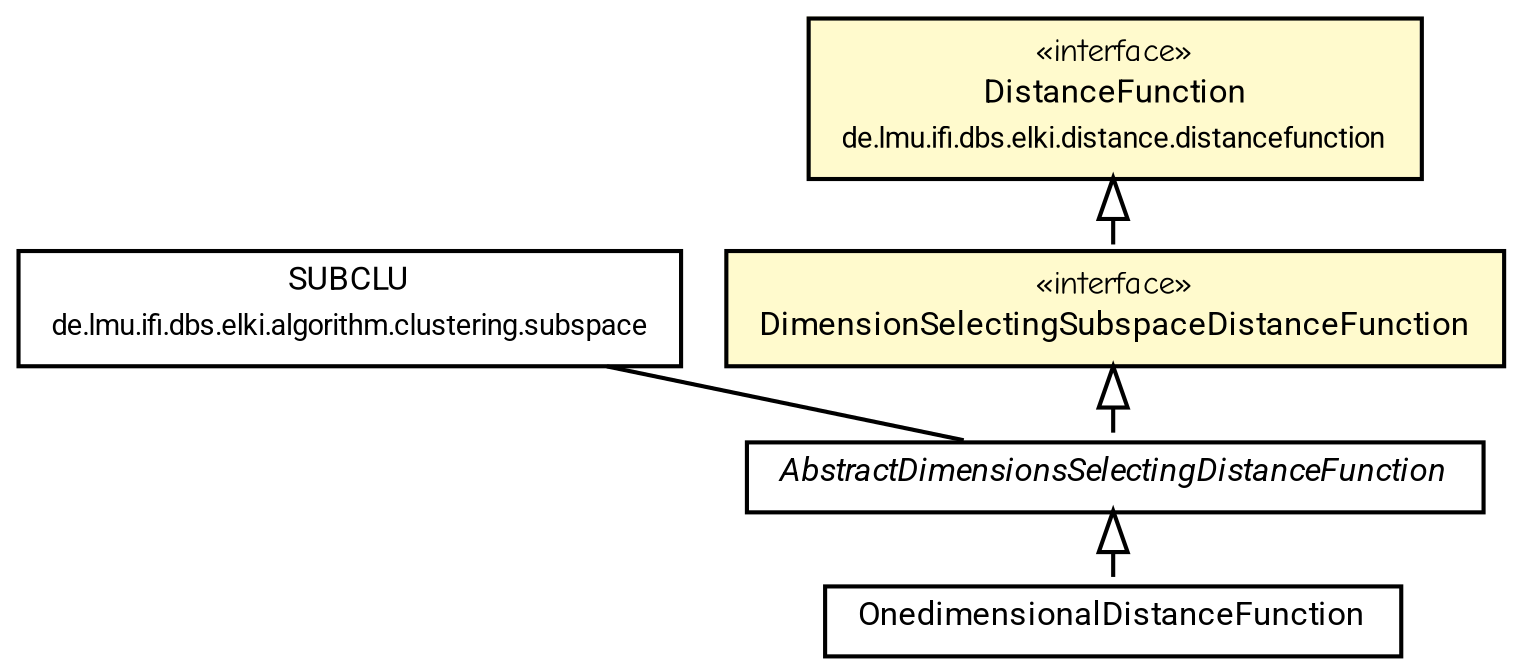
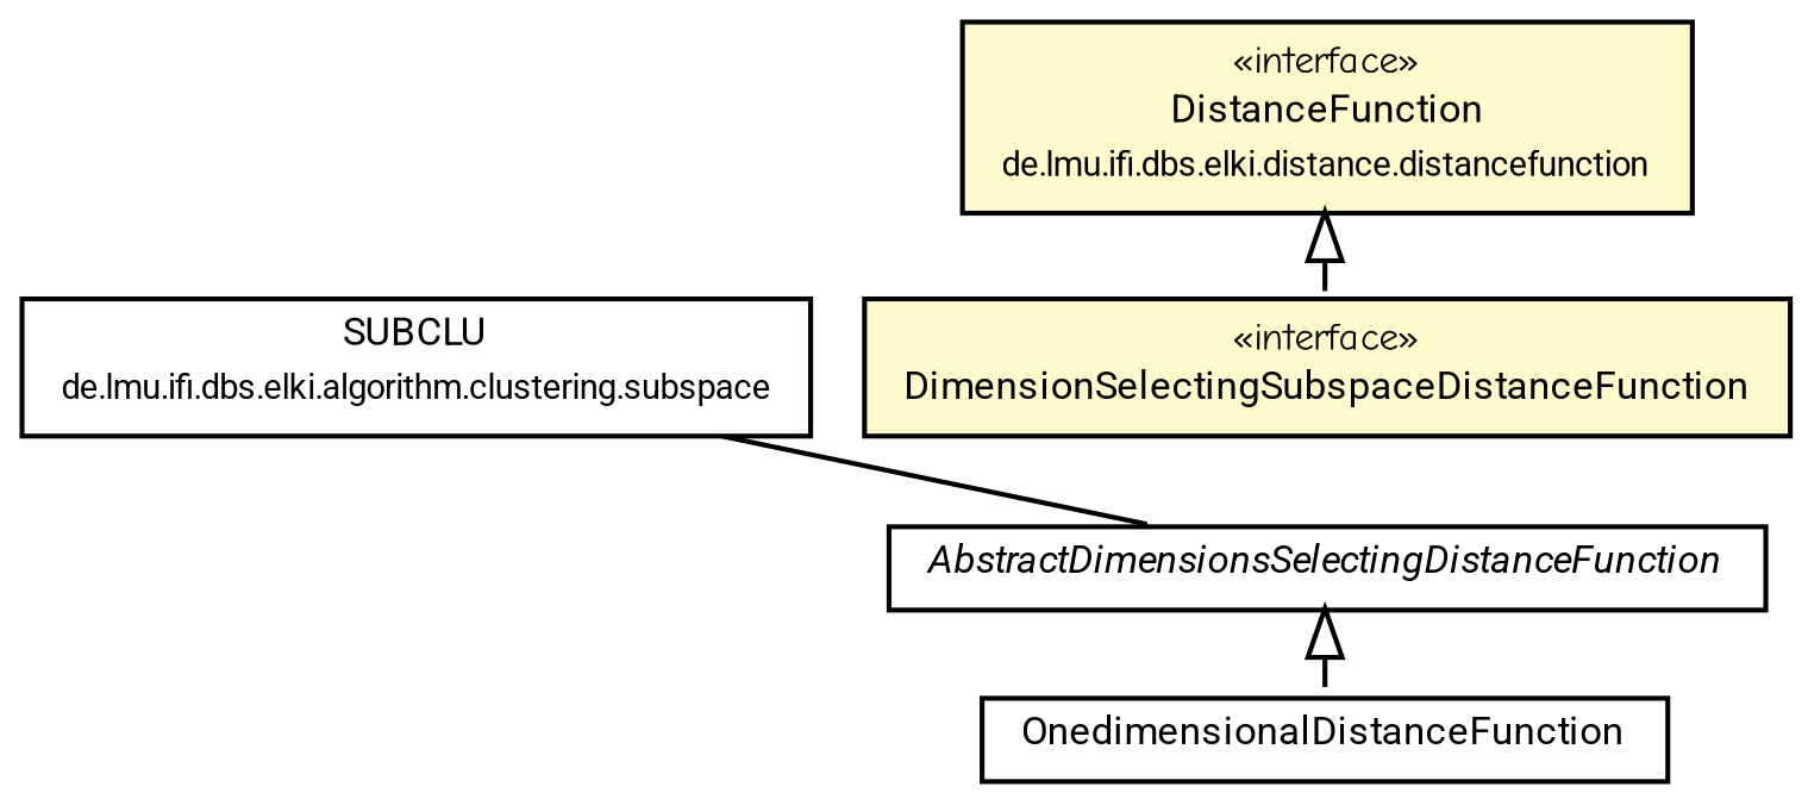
  digraph {
    fontname="Comic Neue"
    nodesep=0.15
    rankdir=TB
    ranksep=0.25
    node [fontcolor=black fontname="Comic Neue" fontsize=8 margin=0 shape=plaintext]
    edge [color=black fontname="Comic Neue" fontsize=7 labelfontname=Roboto labelfontsize=7 weight=9 arrowtail=empty dir=back style=dashed]
    n1 [height=0 label=<<table title="de.lmu.ifi.dbs.elki.algorithm.clustering.subspace.SUBCLU" border="0" cellborder="1" cellspacing="0" cellpadding="2" href="../../../algorithm/clustering/subspace/SUBCLU.html" target="_parent"> 		<tr><td><table border="0" cellspacing="0" cellpadding="1"> 		<tr><td align="center" balign="center"> <font face="Roboto">SUBCLU</font> </td></tr> 		<tr><td align="center" balign="center"> <font face="Roboto" point-size="7.0">de.lmu.ifi.dbs.elki.algorithm.clustering.subspace</font> </td></tr> 		</table></td></tr> 		</table>> width=0]
    n2 [height=0 label=<<table title="de.lmu.ifi.dbs.elki.distance.distancefunction.subspace.AbstractDimensionsSelectingDistanceFunction" border="0" cellborder="1" cellspacing="0" cellpadding="2" href="AbstractDimensionsSelectingDistanceFunction.html" target="_parent"> 		<tr><td><table border="0" cellspacing="0" cellpadding="1"> 		<tr><td align="center" balign="center"> <font face="Roboto"><i>AbstractDimensionsSelectingDistanceFunction</i></font> </td></tr> 		</table></td></tr> 		</table>> width=0]
    n3 [height=0 label=<<table title="de.lmu.ifi.dbs.elki.distance.distancefunction.subspace.DimensionSelectingSubspaceDistanceFunction" border="0" cellborder="1" cellspacing="0" cellpadding="2" bgcolor="lemonChiffon" href="DimensionSelectingSubspaceDistanceFunction.html" target="_parent"> 		<tr><td><table border="0" cellspacing="0" cellpadding="1"> 		<tr><td align="center" balign="center"> &#171;interface&#187; </td></tr> 		<tr><td align="center" balign="center"> <font face="Roboto">DimensionSelectingSubspaceDistanceFunction</font> </td></tr> 		</table></td></tr> 		</table>> width=0]
    n4 [height=0 label=<<table title="de.lmu.ifi.dbs.elki.distance.distancefunction.DistanceFunction" border="0" cellborder="1" cellspacing="0" cellpadding="2" bgcolor="LemonChiffon" href="../DistanceFunction.html" target="_parent"> 		<tr><td><table border="0" cellspacing="0" cellpadding="1"> 		<tr><td align="center" balign="center"> &#171;interface&#187; </td></tr> 		<tr><td align="center" balign="center"> <font face="Roboto">DistanceFunction</font> </td></tr> 		<tr><td align="center" balign="center"> <font face="Roboto" point-size="7.0">de.lmu.ifi.dbs.elki.distance.distancefunction</font> </td></tr> 		</table></td></tr> 		</table>> width=0]
    n5 [height=0 label=<<table title="de.lmu.ifi.dbs.elki.distance.distancefunction.subspace.OnedimensionalDistanceFunction" border="0" cellborder="1" cellspacing="0" cellpadding="2" href="OnedimensionalDistanceFunction.html" target="_parent"> 		<tr><td><table border="0" cellspacing="0" cellpadding="1"> 		<tr><td align="center" balign="center"> <font face="Roboto">OnedimensionalDistanceFunction</font> </td></tr> 		</table></td></tr> 		</table>> width=0]
    n1 -> n2 [arrowhead=none weight=2 arrowtail="" dir="" style=""]
    n2 -> n5
-   n3 -> n2
    n4 -> n3
  }
